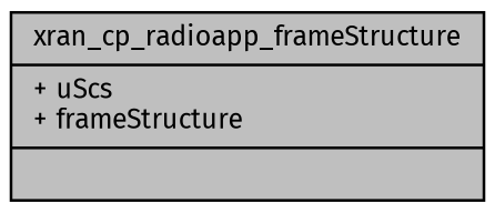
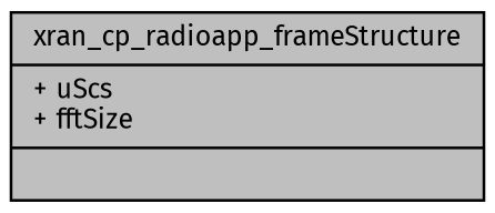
  digraph {
    fontname="Fira Sans"
-   n1 [color=black fillcolor=grey75 fontcolor=black fontname="Fira Sans" fontsize=10 height=0.2 label="{xran_cp_radioapp_frameStructure\n|+ uScs\l+ frameStructure\l|}" shape=record style=filled width=0.4]
+   n1 [color=black fillcolor=grey75 fontcolor=black fontname="Fira Sans" fontsize=10 height=0.2 label="{xran_cp_radioapp_frameStructure\n|+ uScs\l+ fftSize\l|}" shape=record style=filled width=0.4]
  }
